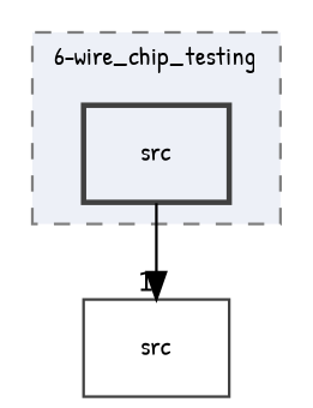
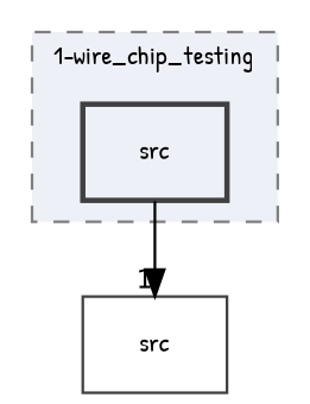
  digraph {
    compound=true
    fontname="Patrick Hand"
    node [color=grey25 fillcolor="#edf0f7" fontname="Patrick Hand" fontsize=10 shape=box]
    n1 [label=src style="filled,bold,"]
    n2 [label=src]
    subgraph cluster_1 {
      bgcolor="#edf0f7"
      fontsize=10
-     label="6-wire_chip_testing"
+     label="1-wire_chip_testing"
      pencolor=grey50
      style="filled,dashed,"
      n1
    }
    n1 -> n2 [fontname="Patrick Hand" fontsize=10 headlabel=1 labeldistance=1.5 labelfontname=Helvetica labelfontsize=10]
  }
